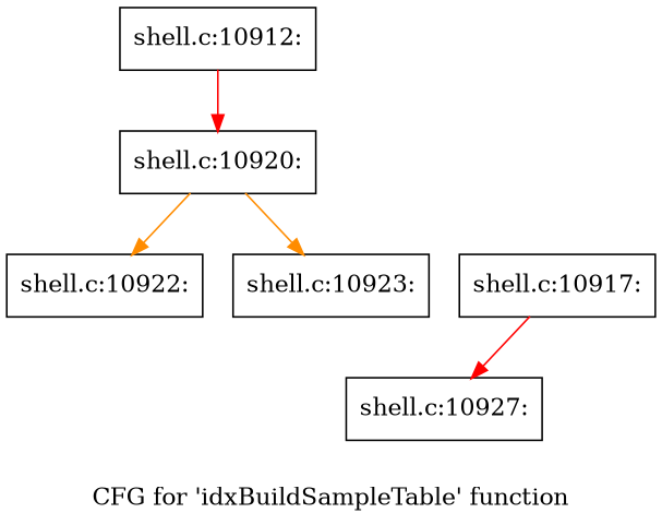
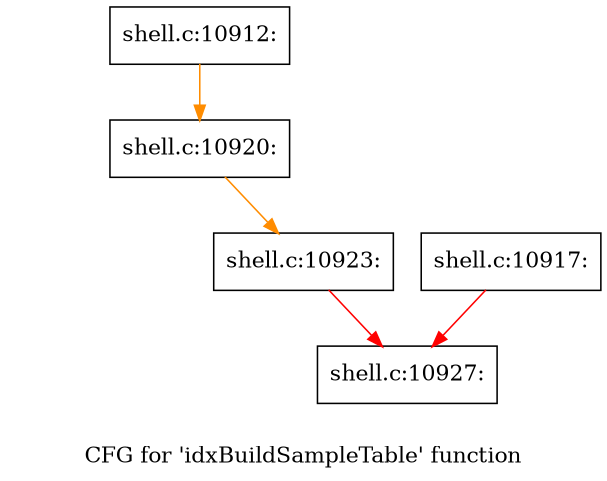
  digraph {
    label="CFG for 'idxBuildSampleTable' function"
    node [shape=record]
    edge [color=darkorange]
    n1 [label="{shell.c:10912:}"]
    n2 [label="{shell.c:10920:}"]
    n3 [label="{shell.c:10917:}"]
    n4 [label="{shell.c:10927:}"]
-   n5 [label="{shell.c:10922:}"]
    n6 [label="{shell.c:10923:}"]
-   n1 -> n2 [color=red]
-   n2 -> n5
+   n1 -> n2
    n2 -> n6
    n3 -> n4 [color=red]
+   n6 -> n4 [color=red]
  }
